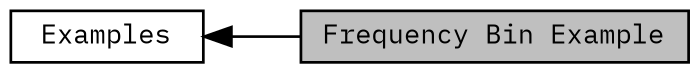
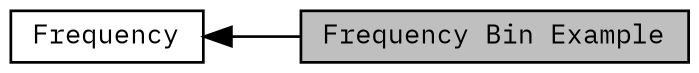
  digraph {
    rankdir=LR
    fontname="IBM Plex Mono"
    node [color=black fontname="IBM Plex Mono" fontsize=10 shape=box style=filled]
    n1 [fillcolor=grey75 fontcolor=black height=0.2 label="Frequency Bin Example" width=0.4]
-   n2 [fillcolor=white height=0.2 label=Examples width=0.4]
+   n2 [fillcolor=white height=0.2 label=Frequency width=0.4]
    n2 -> n1 [dir=back fontname="IBM Plex Mono" fontsize=10 labelfontname=Helvetica labelfontsize=10 shape=plaintext style=solid]
  }
